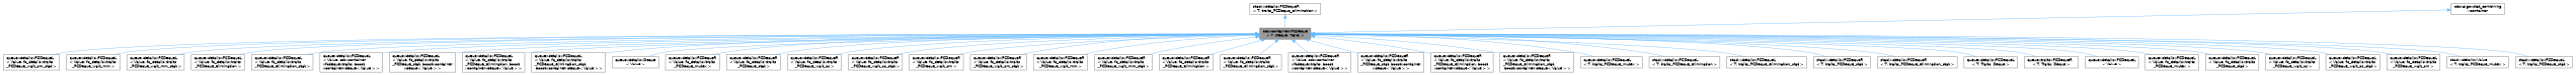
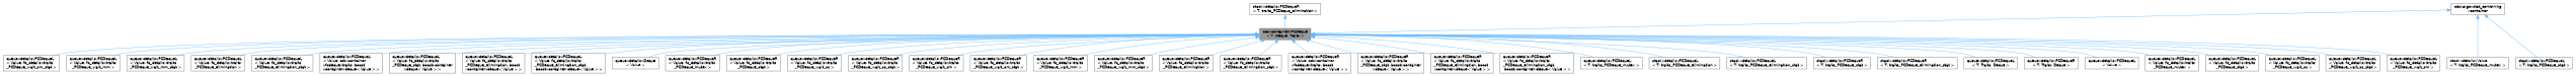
  digraph {
    rankdir=TB
    node [color=gray40 fillcolor=white fontname=Helvetica fontsize=10 shape=box style=filled]
    edge [color=steelblue1 dir=back fontname=Helvetica fontsize=10 labelfontname=Helvetica labelfontsize=10 style=solid]
    n1 [fillcolor=grey60 fontcolor=black height=0.2 label="cds::container::FCDeque\l\< T, Deque, Traits \>" width=0.4]
    n2 [height=0.2 label="queue::details::FCDequeL\l\< Value \>" width=0.4]
    n3 [height=0.2 label="queue::details::FCDequeL\l\< Value, fc_details::traits\l_FCDeque_mutex \>" width=0.4]
    n4 [height=0.2 label="queue::details::FCDequeL\l\< Value, fc_details::traits\l_FCDeque_stat \>" width=0.4]
    n5 [height=0.2 label="queue::details::FCDequeL\l\< Value, fc_details::traits\l_FCDeque_wait_ss \>" width=0.4]
    n6 [height=0.2 label="queue::details::FCDequeL\l\< Value, fc_details::traits\l_FCDeque_wait_ss_stat \>" width=0.4]
    n7 [height=0.2 label="queue::details::FCDequeL\l\< Value, fc_details::traits\l_FCDeque_wait_sm \>" width=0.4]
    n8 [height=0.2 label="queue::details::FCDequeL\l\< Value, fc_details::traits\l_FCDeque_wait_sm_stat \>" width=0.4]
    n9 [height=0.2 label="queue::details::FCDequeL\l\< Value, fc_details::traits\l_FCDeque_wait_mm \>" width=0.4]
    n10 [height=0.2 label="queue::details::FCDequeL\l\< Value, fc_details::traits\l_FCDeque_wait_mm_stat \>" width=0.4]
    n11 [height=0.2 label="queue::details::FCDequeL\l\< Value, fc_details::traits\l_FCDeque_elimination \>" width=0.4]
    n12 [height=0.2 label="queue::details::FCDequeL\l\< Value, fc_details::traits\l_FCDeque_elimination_stat \>" width=0.4]
    n13 [height=0.2 label="queue::details::FCDequeL\l\< Value, cds::container\l::fcdeque::traits, boost\l::container::deque\< Value \> \>" width=0.4]
    n14 [height=0.2 label="queue::details::FCDequeL\l\< Value, fc_details::traits\l_FCDeque_stat, boost::container\l::deque\< Value \> \>" width=0.4]
    n15 [height=0.2 label="queue::details::FCDequeL\l\< Value, fc_details::traits\l_FCDeque_elimination, boost\l::container::deque\< Value \> \>" width=0.4]
    n16 [height=0.2 label="queue::details::FCDequeL\l\< Value, fc_details::traits\l_FCDeque_elimination_stat,\l boost::container::deque\< Value \> \>" width=0.4]
    n17 [height=0.2 label="queue::details::Deque\l\< Value \>" width=0.4]
    n18 [height=0.2 label="queue::details::FCDequeR\l\< Value, fc_details::traits\l_FCDeque_mutex \>" width=0.4]
    n19 [height=0.2 label="queue::details::FCDequeR\l\< Value, fc_details::traits\l_FCDeque_stat \>" width=0.4]
    n20 [height=0.2 label="queue::details::FCDequeR\l\< Value, fc_details::traits\l_FCDeque_wait_ss \>" width=0.4]
    n21 [height=0.2 label="queue::details::FCDequeR\l\< Value, fc_details::traits\l_FCDeque_wait_ss_stat \>" width=0.4]
    n22 [height=0.2 label="queue::details::FCDequeR\l\< Value, fc_details::traits\l_FCDeque_wait_sm \>" width=0.4]
    n23 [height=0.2 label="queue::details::FCDequeR\l\< Value, fc_details::traits\l_FCDeque_wait_sm_stat \>" width=0.4]
    n24 [height=0.2 label="queue::details::FCDequeR\l\< Value, fc_details::traits\l_FCDeque_wait_mm \>" width=0.4]
    n25 [height=0.2 label="queue::details::FCDequeR\l\< Value, fc_details::traits\l_FCDeque_wait_mm_stat \>" width=0.4]
    n26 [height=0.2 label="queue::details::FCDequeR\l\< Value, fc_details::traits\l_FCDeque_elimination \>" width=0.4]
    n27 [height=0.2 label="queue::details::FCDequeR\l\< Value, fc_details::traits\l_FCDeque_elimination_stat \>" width=0.4]
    n28 [height=0.2 label="queue::details::FCDequeR\l\< Value, cds::container\l::fcdeque::traits, boost\l::container::deque\< Value \> \>" width=0.4]
    n29 [height=0.2 label="queue::details::FCDequeR\l\< Value, fc_details::traits\l_FCDeque_stat, boost::container\l::deque\< Value \> \>" width=0.4]
    n30 [height=0.2 label="queue::details::FCDequeR\l\< Value, fc_details::traits\l_FCDeque_elimination, boost\l::container::deque\< Value \> \>" width=0.4]
    n31 [height=0.2 label="queue::details::FCDequeR\l\< Value, fc_details::traits\l_FCDeque_elimination_stat,\l boost::container::deque\< Value \> \>" width=0.4]
    n32 [height=0.2 label="queue::details::FCDequeL\l\< T, traits_FCDeque_mutex \>" width=0.4]
    n33 [height=0.2 label="stack::details::FCDequeL\l\< T, traits_FCDeque_stat \>" width=0.4]
    n34 [height=0.2 label="stack::details::FCDequeL\l\< T, traits_FCDeque_elimination \>" width=0.4]
    n35 [height=0.2 label="stack::details::FCDequeL\l\< T, traits_FCDeque_elimination_stat \>" width=0.4]
    n36 [height=0.2 label="stack::details::Value\l\< T, traits_FCDeque_mutex \>" width=0.4]
    n37 [height=0.2 label="stack::details::FCDequeR\l\< T, traits_FCDeque_stat \>" width=0.4]
    n38 [height=0.2 label="stack::details::FCDequeR\l\< T, traits_FCDeque_elimination_stat \>" width=0.4]
    n39 [height=0.2 label="queue::details::FCDequeL\l\< T, Traits, Deque \>" width=0.4]
-   n40 [height=0.2 label="queue::traits::FCDequeR\l\< T, Traits, Deque \>" width=0.4]
+   n40 [height=0.2 label="queue::details::FCDequeR\l\< T, Traits, Deque \>" width=0.4]
    n41 [height=0.2 label="stack::details::FCDequeR\l\< T, traits_FCDeque_elimination \>" width=0.4]
    n42 [height=0.2 label="cds::algo::stat_combining\l::container" width=0.4]
    n1 -> n2
    n1 -> n3
    n1 -> n4
    n1 -> n5
    n1 -> n6
    n1 -> n7
    n1 -> n8
    n1 -> n9
    n1 -> n10
    n1 -> n11
    n1 -> n12
    n1 -> n13
    n1 -> n14
    n1 -> n15
    n1 -> n16
    n1 -> n17
    n1 -> n18
    n1 -> n19
    n1 -> n20
    n1 -> n21
    n1 -> n22
    n1 -> n23
    n1 -> n24
    n1 -> n25
    n1 -> n26
    n1 -> n27
    n1 -> n28
    n1 -> n29
    n1 -> n30
    n1 -> n31
    n1 -> n32
-   n1 -> n33
+   n42 -> n33
    n1 -> n34
    n1 -> n35
-   n1 -> n36
+   n42 -> n36
    n1 -> n37
    n1 -> n38
    n1 -> n39
    n1 -> n40
    n41 -> n1
    n42 -> n1
  }
